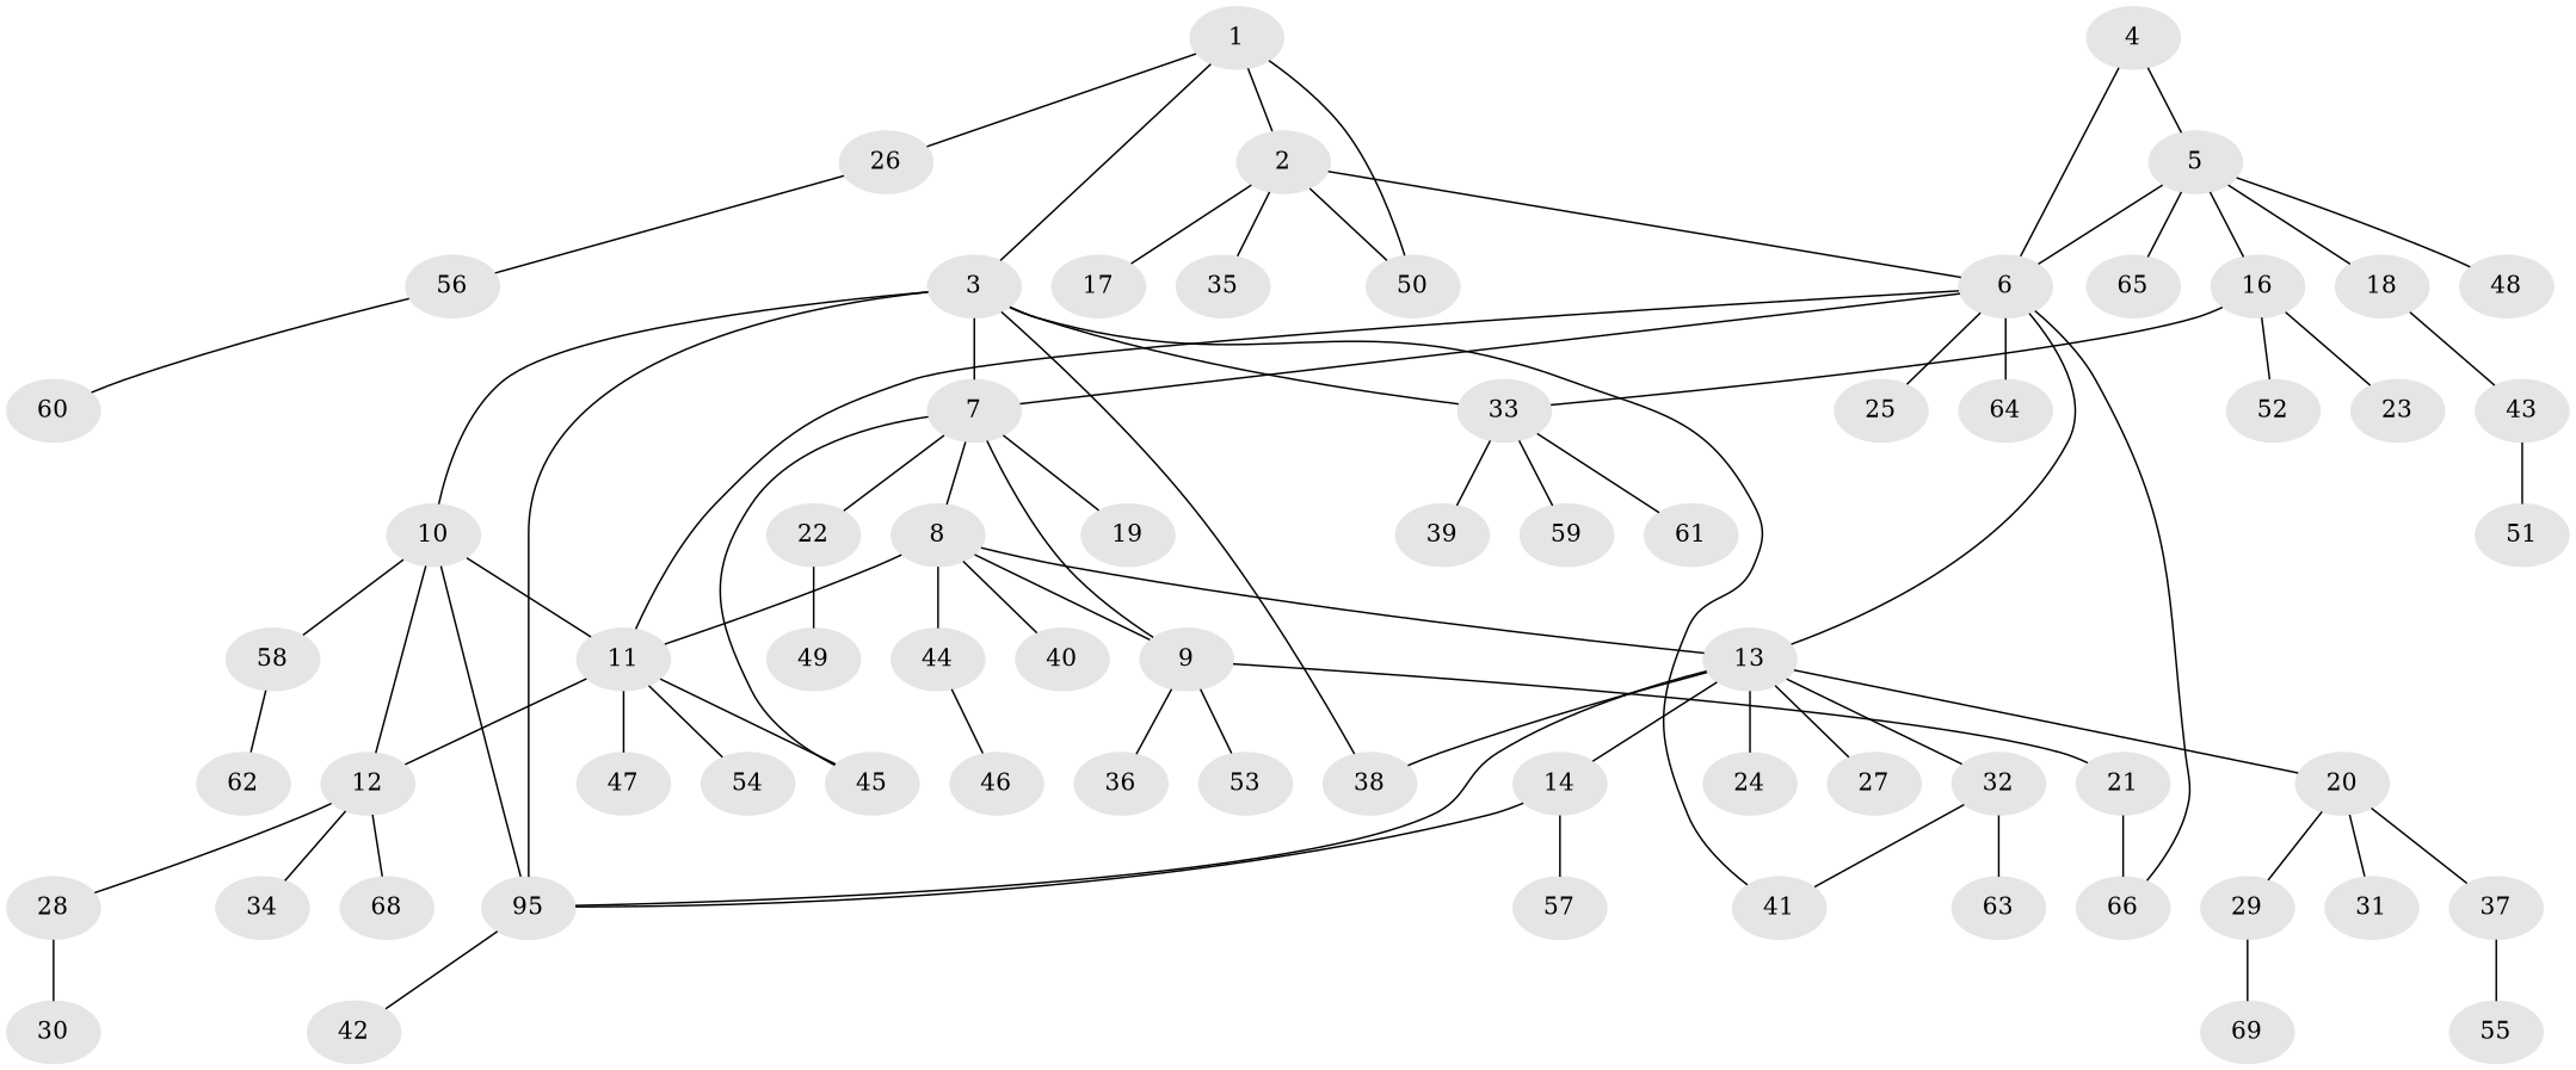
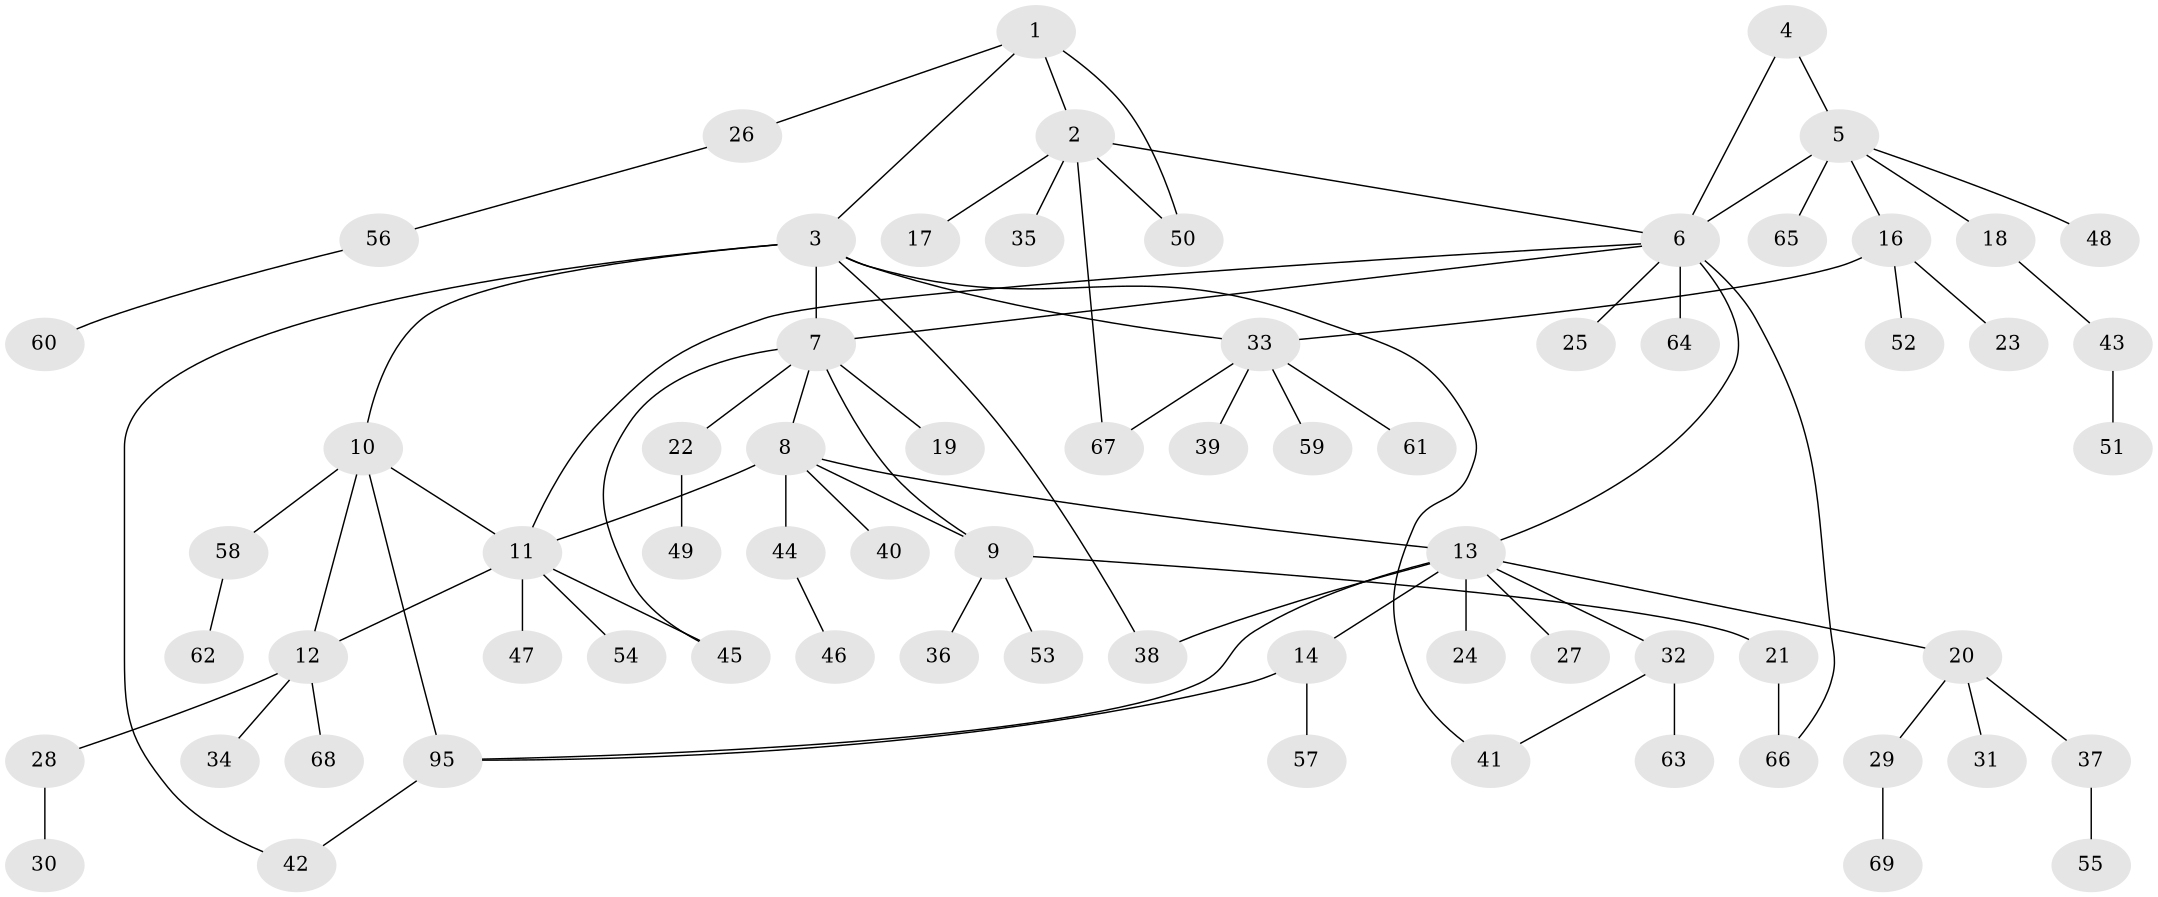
  graph {
    node [color=gray90 style=filled]
    1
    2
    3
    26
    50
    6
    17
    35
+   67
    7
    10
    n12 [label=95]
    33
    38
    41
    56
    11
    13
    25
    64
    66
    8
    9
    19
    22
    45
    12
    58
    42
    39
    59
    61
    4
    5
    16
    18
    48
    65
    23
    52
    43
    47
    54
    14
    20
    24
    27
    32
    40
    44
    21
    36
    53
    49
    28
    34
    68
    62
    30
    57
    29
    31
    37
    63
    51
    46
    69
    55
    60
    1 -- 2
    1 -- 3
    1 -- 26
    1 -- 50
    2 -- 50
    2 -- 6
    2 -- 17
    2 -- 35
+   2 -- 67
    3 -- 7
    3 -- 10
-   3 -- n12
+   3 -- 42
    3 -- 33
    3 -- 38
    3 -- 41
    26 -- 56
    6 -- 7
    6 -- 11
    6 -- 13
    6 -- 25
    6 -- 64
    6 -- 66
    7 -- 8
    7 -- 9
    7 -- 19
    7 -- 22
    7 -- 45
    10 -- n12
    10 -- 11
    10 -- 12
    10 -- 58
    n12 -- 42
+   33 -- 67
    33 -- 39
    33 -- 59
    33 -- 61
    56 -- 60
    11 -- 45
    11 -- 12
    11 -- 47
    11 -- 54
    13 -- n12
    13 -- 38
    13 -- 14
    13 -- 20
    13 -- 24
    13 -- 27
    13 -- 32
    8 -- 11
    8 -- 13
    8 -- 9
    8 -- 40
    8 -- 44
    9 -- 21
    9 -- 36
    9 -- 53
    22 -- 49
    12 -- 28
    12 -- 34
    12 -- 68
    58 -- 62
    4 -- 6
    4 -- 5
    5 -- 6
    5 -- 16
    5 -- 18
    5 -- 48
    5 -- 65
    16 -- 33
    16 -- 23
    16 -- 52
    18 -- 43
    43 -- 51
    14 -- n12
    14 -- 57
    20 -- 29
    20 -- 31
    20 -- 37
    32 -- 41
    32 -- 63
    44 -- 46
    21 -- 66
    28 -- 30
    29 -- 69
    37 -- 55
  }
